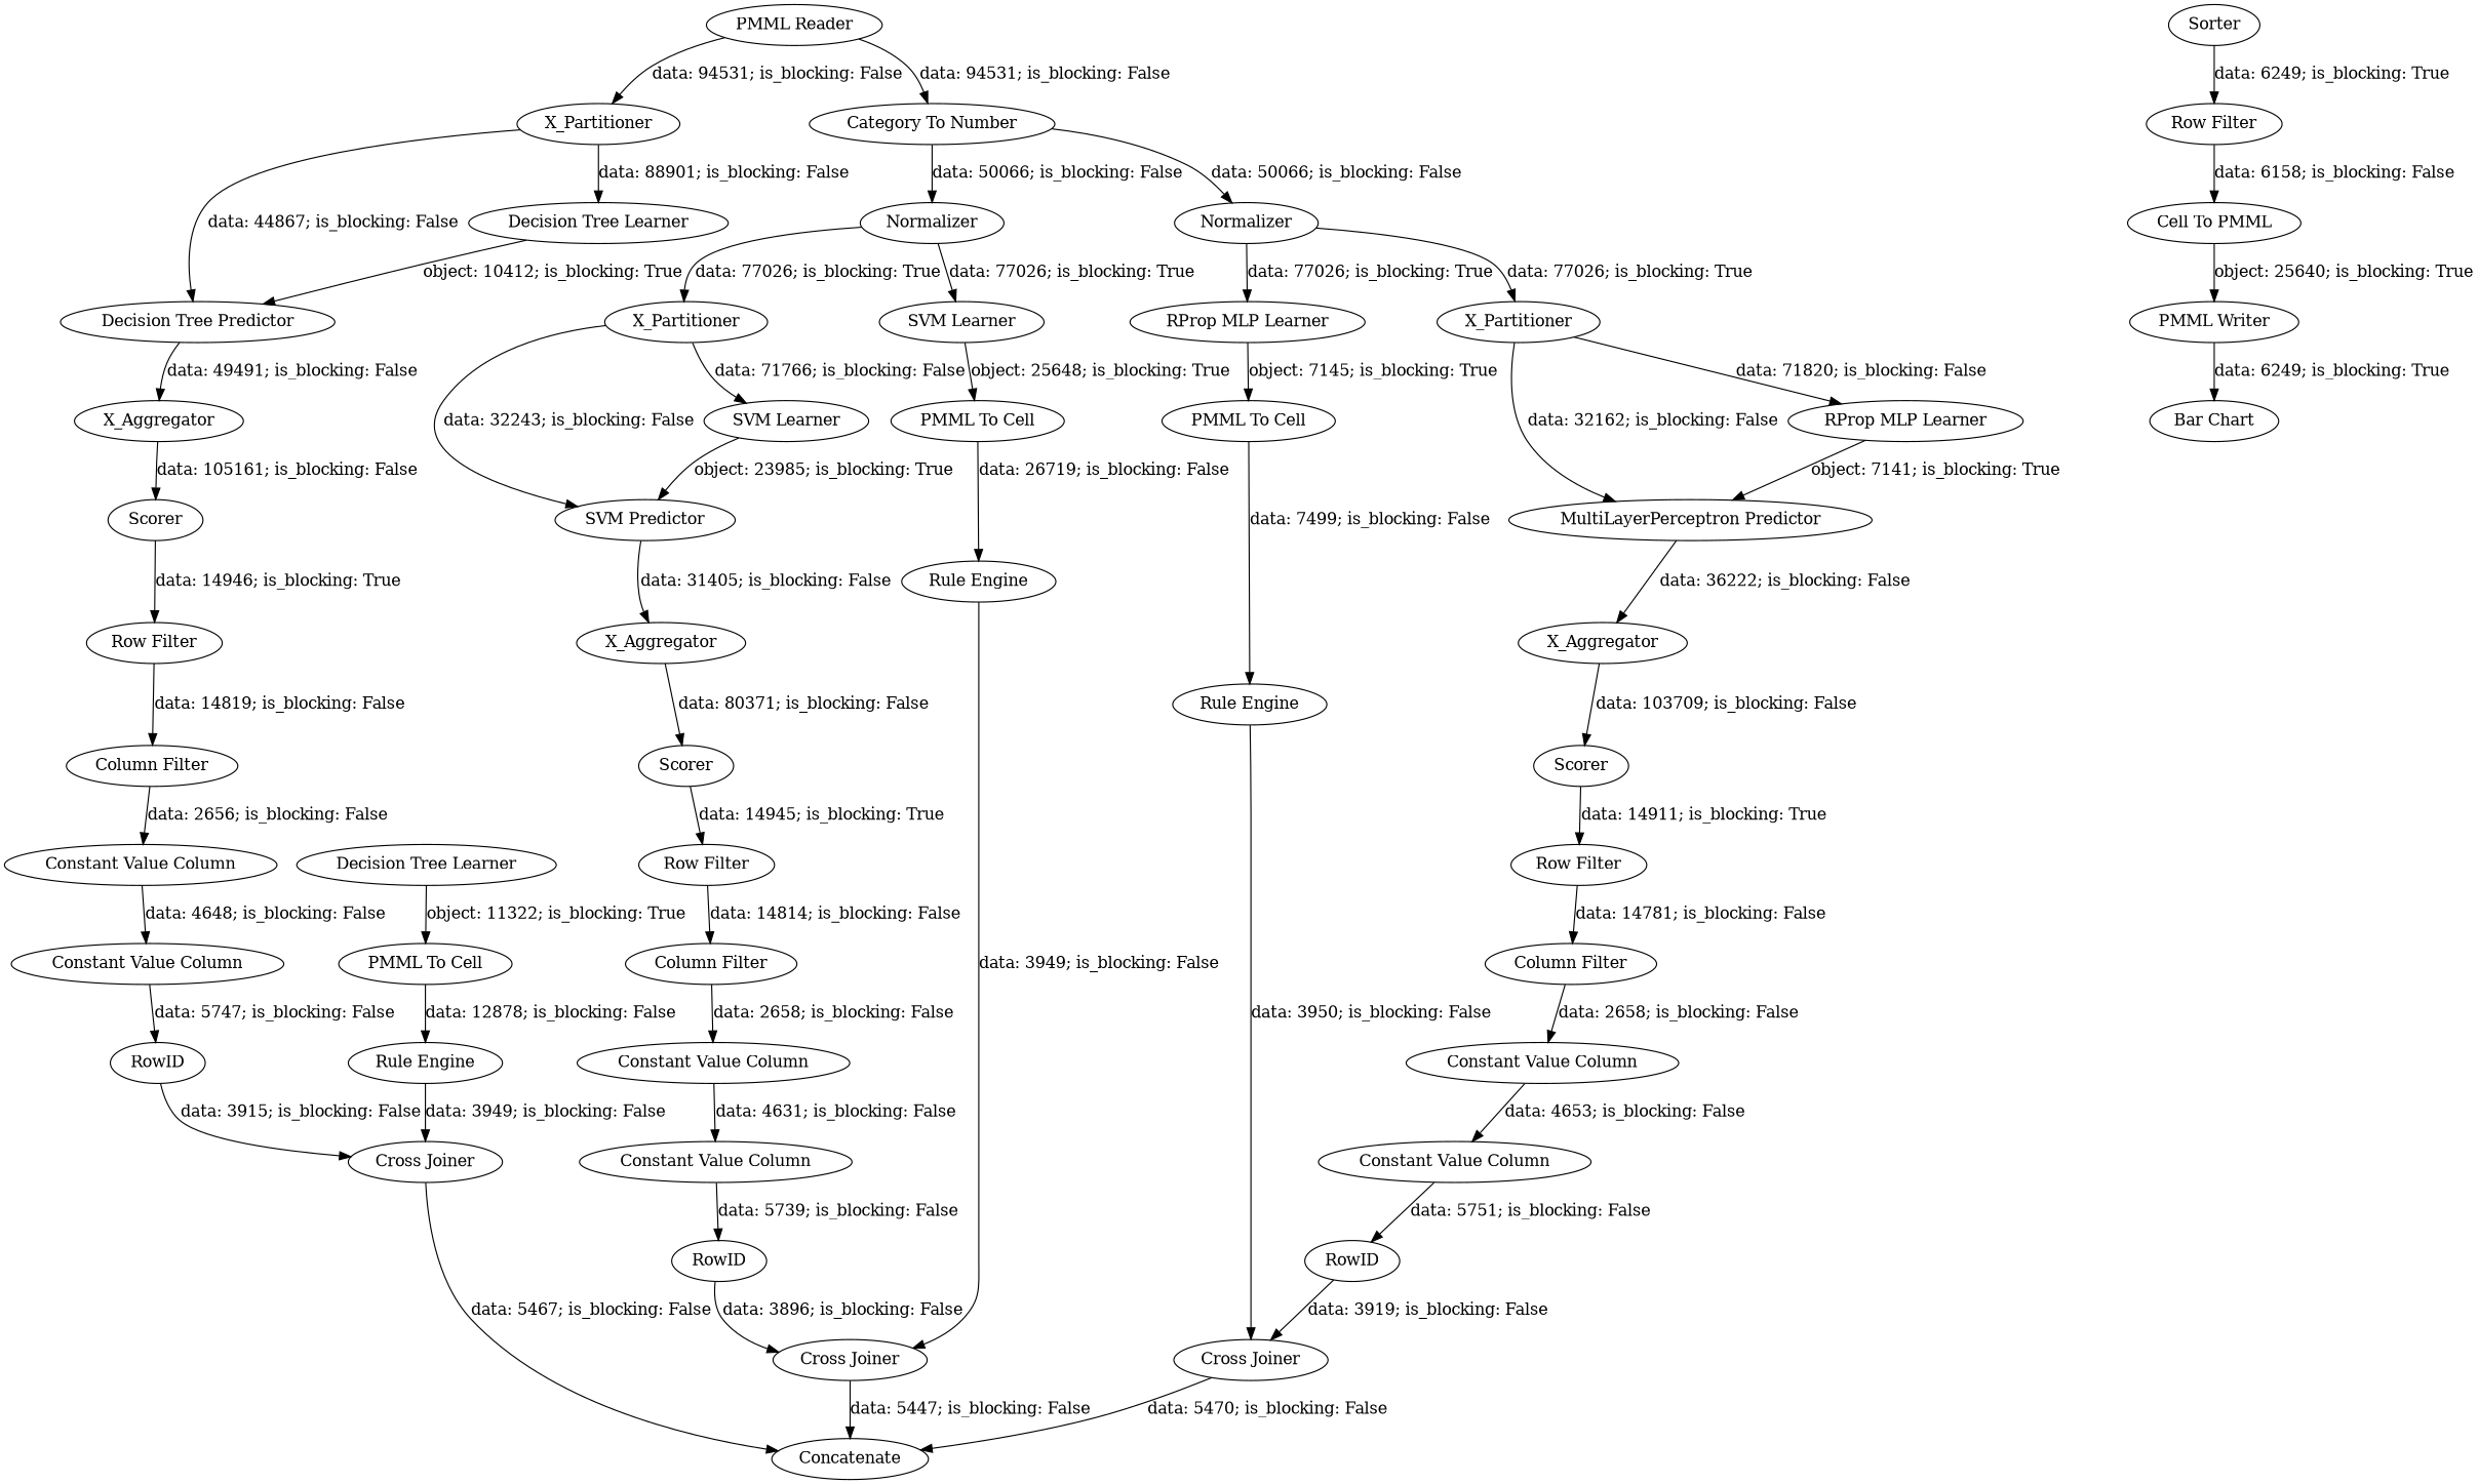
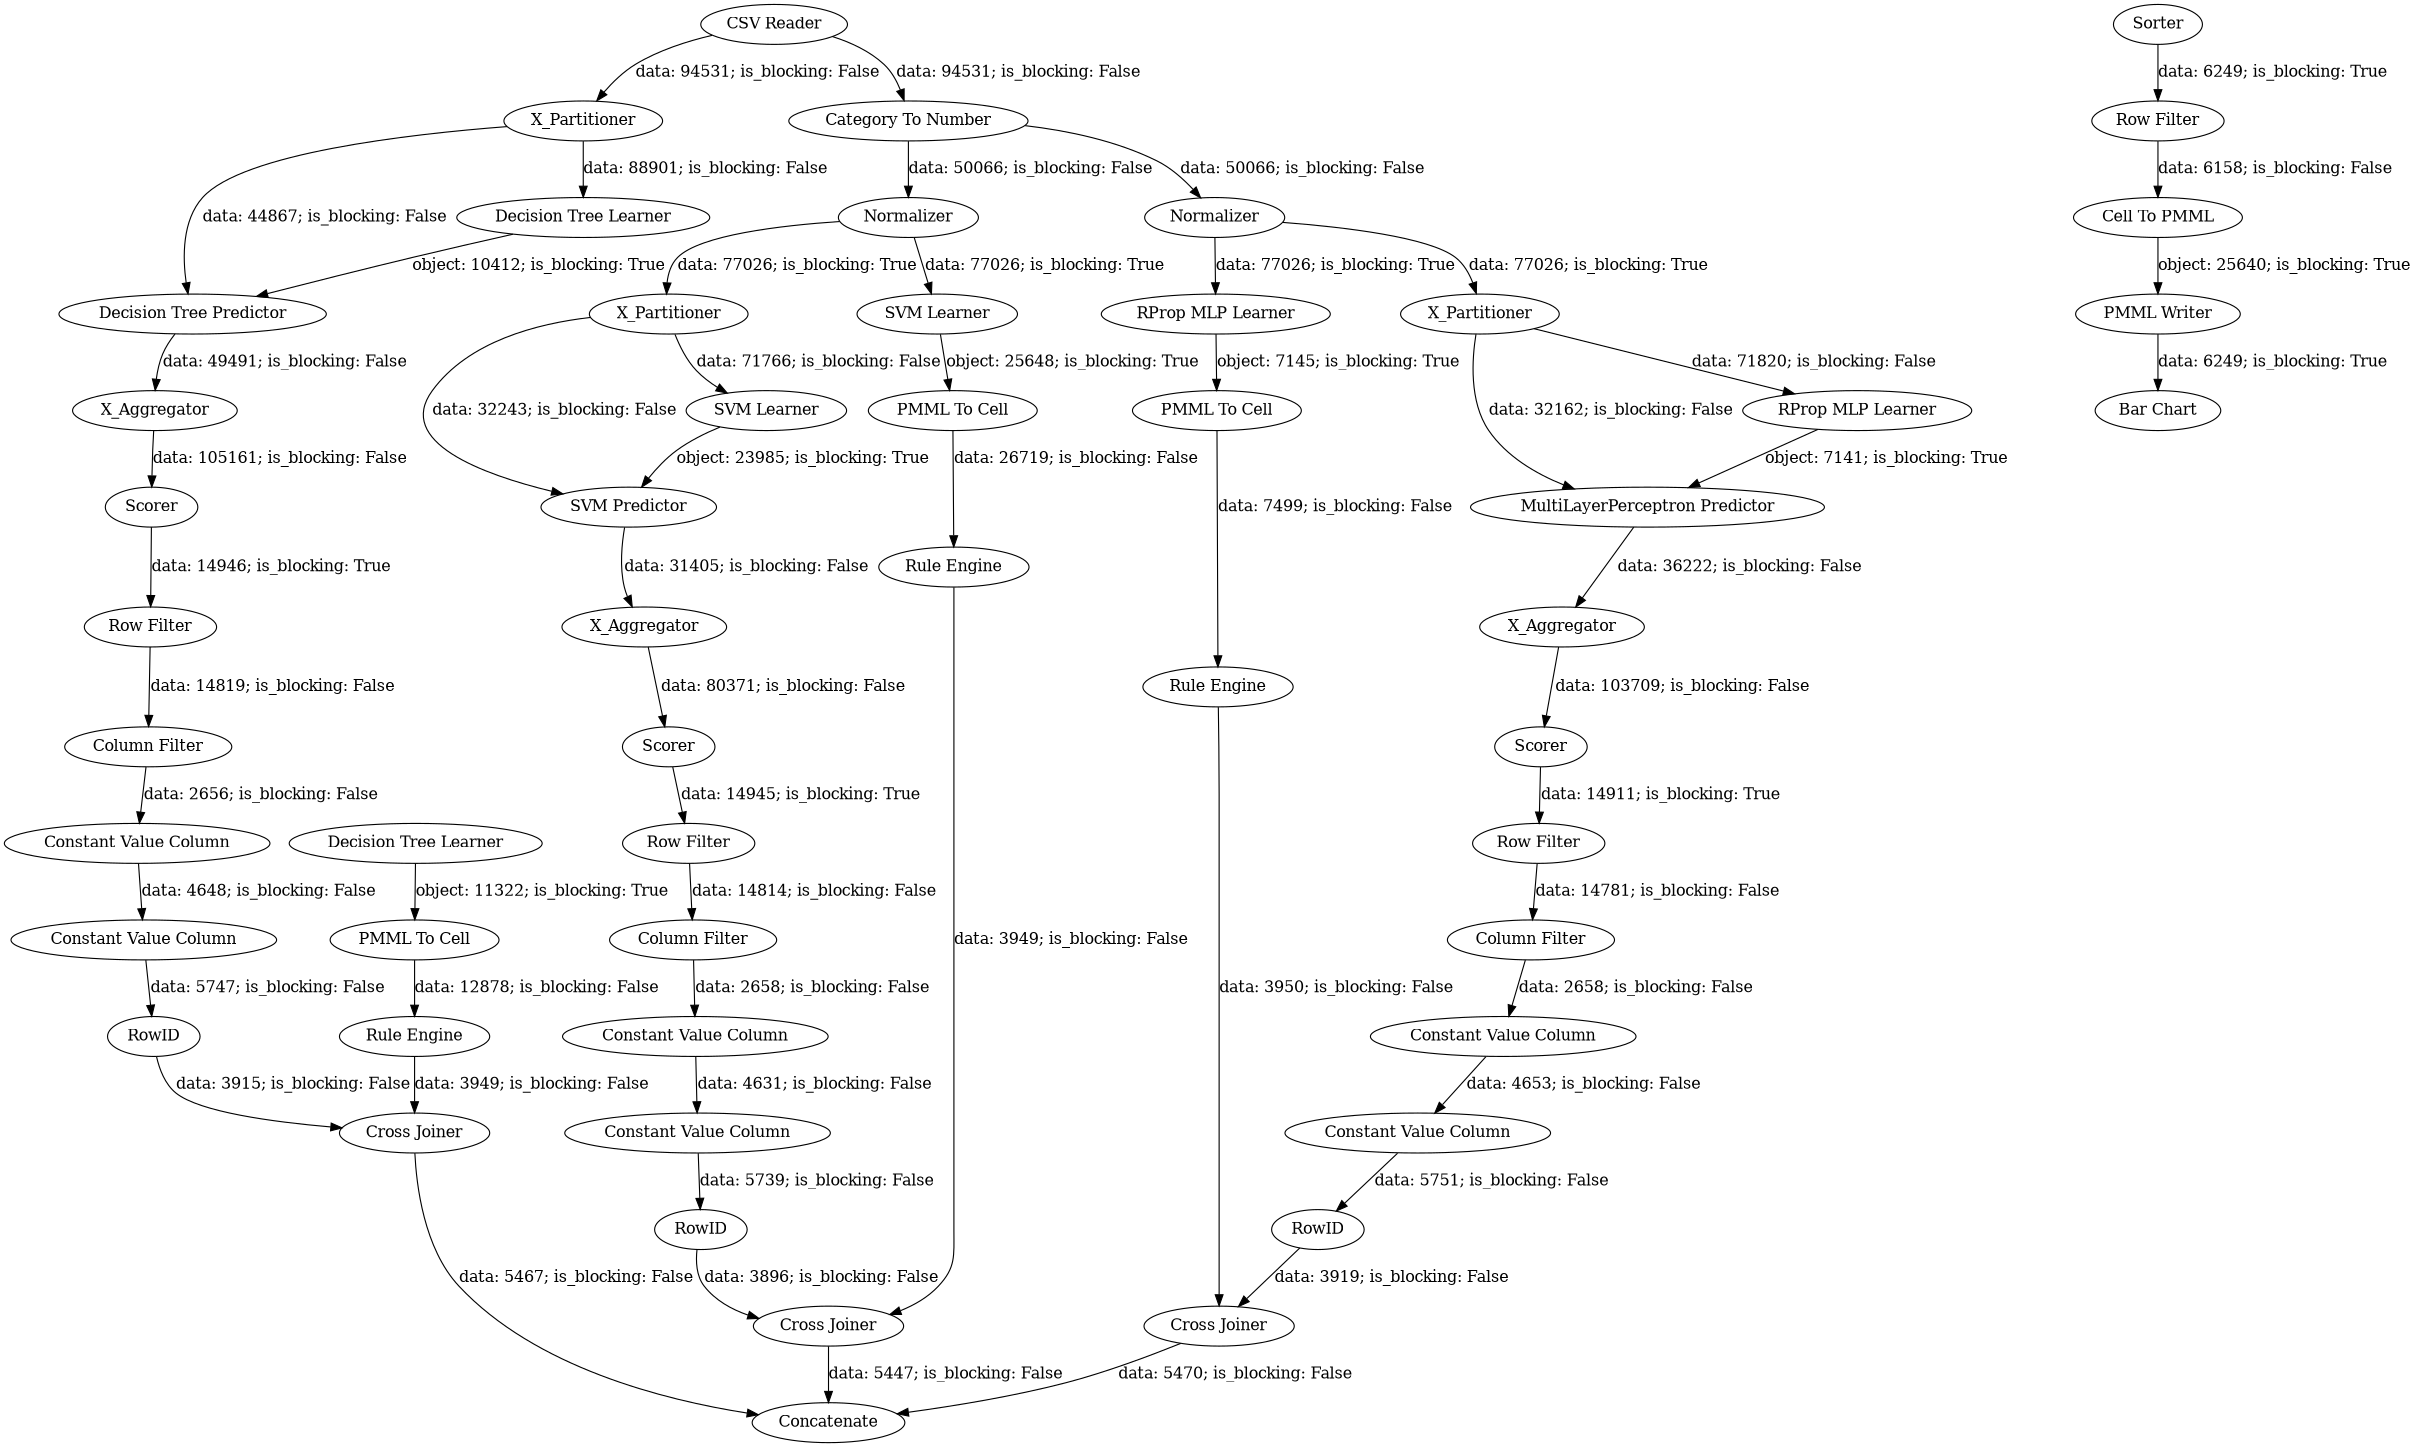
  digraph {
    rankdir=TB
    n1 [label="Cross Joiner"]
    n2 [label=Concatenate]
    n3 [label=Scorer]
    n4 [label="Row Filter"]
    n5 [label="Column Filter"]
    n6 [label=Normalizer]
    n7 [label="RProp MLP Learner"]
    n8 [label=X_Partitioner]
    n9 [label="PMML To Cell"]
    n10 [label="MultiLayerPerceptron Predictor"]
    n11 [label="RProp MLP Learner"]
    n12 [label="Constant Value Column"]
    n13 [label="Constant Value Column"]
    n14 [label=RowID]
    n15 [label="PMML To Cell"]
    n16 [label="Rule Engine"]
    n17 [label="Cross Joiner"]
    n18 [label=X_Aggregator]
    n19 [label="PMML Writer"]
    n20 [label="Bar Chart"]
    n21 [label="Column Filter"]
    n22 [label="Constant Value Column"]
    n23 [label="Constant Value Column"]
    n24 [label="Rule Engine"]
    n25 [label="Cross Joiner"]
    n26 [label=X_Aggregator]
    n27 [label=Scorer]
    n28 [label="Row Filter"]
    n29 [label=RowID]
    n30 [label=X_Partitioner]
    n31 [label="Decision Tree Predictor"]
    n32 [label="Decision Tree Learner"]
    n33 [label="Decision Tree Learner"]
    n34 [label="PMML To Cell"]
    n35 [label="Rule Engine"]
    n36 [label="Category To Number"]
    n37 [label=Normalizer]
    n38 [label="SVM Learner"]
    n39 [label=X_Partitioner]
-   n40 [label="PMML Reader"]
+   n40 [label="CSV Reader"]
    n41 [label="Row Filter"]
    n42 [label="Cell To PMML"]
    n43 [label=RowID]
    n44 [label=Sorter]
    n45 [label="Constant Value Column"]
    n46 [label="Constant Value Column"]
    n47 [label="SVM Learner"]
    n48 [label="SVM Predictor"]
    n49 [label=X_Aggregator]
    n50 [label="Column Filter"]
    n51 [label=Scorer]
    n52 [label="Row Filter"]
    n1 -> n2 [label="data: 5467; is_blocking: False"]
    n3 -> n4 [label="data: 14911; is_blocking: True"]
    n4 -> n5 [label="data: 14781; is_blocking: False"]
    n5 -> n45 [label="data: 2658; is_blocking: False"]
    n6 -> n7 [label="data: 77026; is_blocking: True"]
    n6 -> n8 [label="data: 77026; is_blocking: True"]
    n7 -> n9 [label="object: 7145; is_blocking: True"]
    n8 -> n10 [label="data: 32162; is_blocking: False"]
    n8 -> n11 [label="data: 71820; is_blocking: False"]
    n9 -> n24 [label="data: 7499; is_blocking: False"]
    n10 -> n18 [label="data: 36222; is_blocking: False"]
    n11 -> n10 [label="object: 7141; is_blocking: True"]
    n12 -> n13 [label="data: 4631; is_blocking: False"]
    n13 -> n14 [label="data: 5739; is_blocking: False"]
    n14 -> n17 [label="data: 3896; is_blocking: False"]
    n15 -> n16 [label="data: 26719; is_blocking: False"]
    n16 -> n17 [label="data: 3949; is_blocking: False"]
    n17 -> n2 [label="data: 5447; is_blocking: False"]
    n18 -> n3 [label="data: 103709; is_blocking: False"]
    n19 -> n20 [label="data: 6249; is_blocking: True"]
    n21 -> n22 [label="data: 2656; is_blocking: False"]
    n22 -> n23 [label="data: 4648; is_blocking: False"]
    n23 -> n29 [label="data: 5747; is_blocking: False"]
    n24 -> n25 [label="data: 3950; is_blocking: False"]
    n25 -> n2 [label="data: 5470; is_blocking: False"]
    n26 -> n27 [label="data: 105161; is_blocking: False"]
    n27 -> n28 [label="data: 14946; is_blocking: True"]
    n28 -> n21 [label="data: 14819; is_blocking: False"]
    n29 -> n1 [label="data: 3915; is_blocking: False"]
    n30 -> n31 [label="data: 44867; is_blocking: False"]
    n30 -> n32 [label="data: 88901; is_blocking: False"]
    n31 -> n26 [label="data: 49491; is_blocking: False"]
    n32 -> n31 [label="object: 10412; is_blocking: True"]
    n33 -> n34 [label="object: 11322; is_blocking: True"]
    n34 -> n35 [label="data: 12878; is_blocking: False"]
    n35 -> n1 [label="data: 3949; is_blocking: False"]
    n36 -> n6 [label="data: 50066; is_blocking: False"]
    n36 -> n37 [label="data: 50066; is_blocking: False"]
    n37 -> n38 [label="data: 77026; is_blocking: True"]
    n37 -> n39 [label="data: 77026; is_blocking: True"]
    n38 -> n15 [label="object: 25648; is_blocking: True"]
    n39 -> n47 [label="data: 71766; is_blocking: False"]
    n39 -> n48 [label="data: 32243; is_blocking: False"]
    n40 -> n30 [label="data: 94531; is_blocking: False"]
    n40 -> n36 [label="data: 94531; is_blocking: False"]
    n41 -> n42 [label="data: 6158; is_blocking: False"]
    n42 -> n19 [label="object: 25640; is_blocking: True"]
    n43 -> n25 [label="data: 3919; is_blocking: False"]
    n44 -> n41 [label="data: 6249; is_blocking: True"]
    n45 -> n46 [label="data: 4653; is_blocking: False"]
    n46 -> n43 [label="data: 5751; is_blocking: False"]
    n47 -> n48 [label="object: 23985; is_blocking: True"]
    n48 -> n49 [label="data: 31405; is_blocking: False"]
    n49 -> n51 [label="data: 80371; is_blocking: False"]
    n50 -> n12 [label="data: 2658; is_blocking: False"]
    n51 -> n52 [label="data: 14945; is_blocking: True"]
    n52 -> n50 [label="data: 14814; is_blocking: False"]
  }
